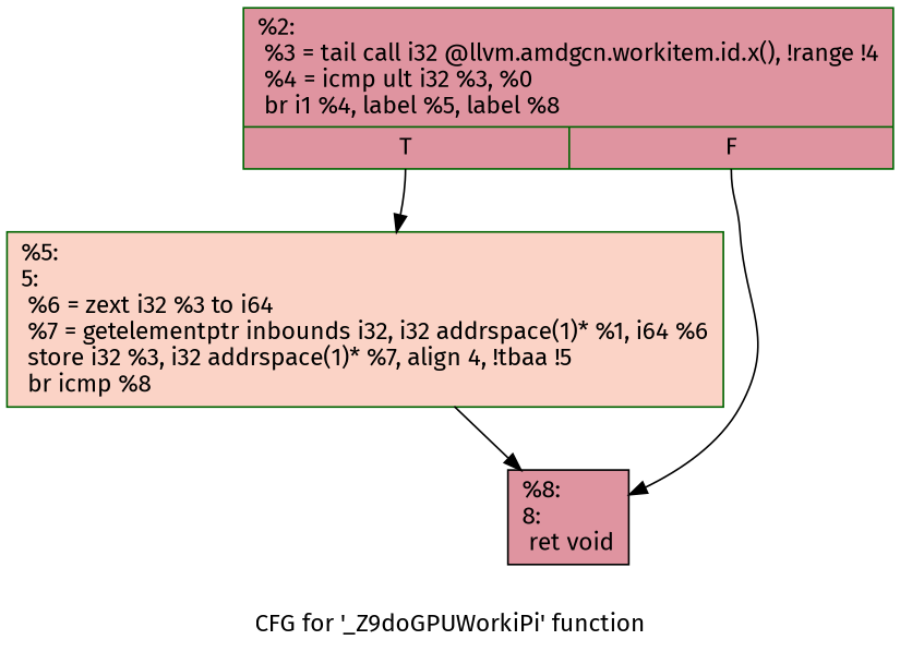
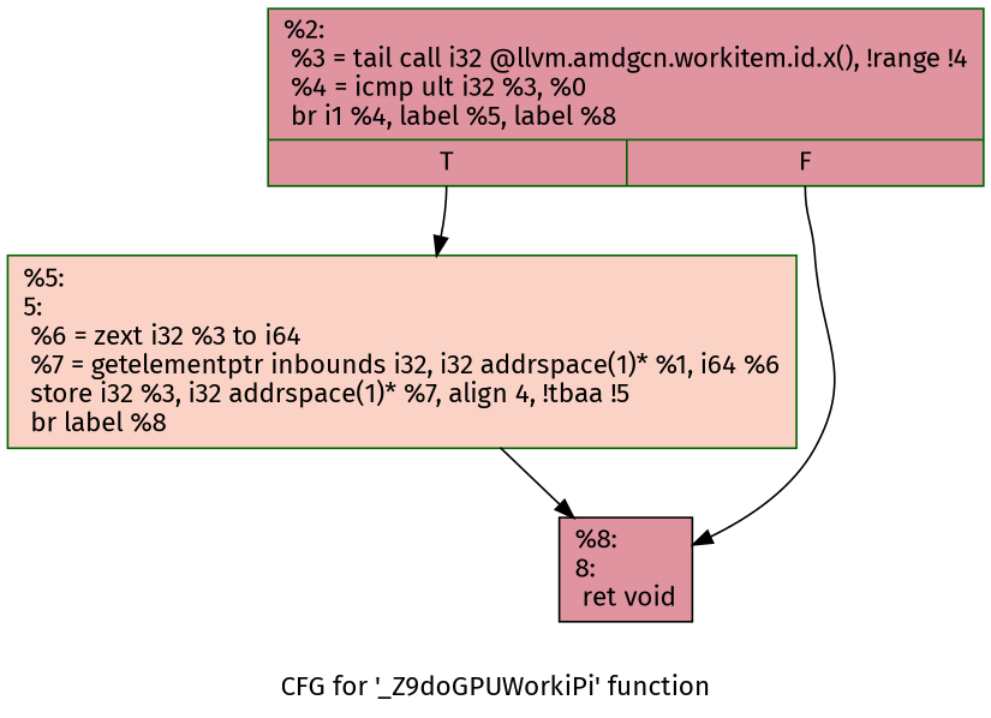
  digraph {
    label="CFG for '_Z9doGPUWorkiPi' function"
    fontname="Fira Sans"
    node [color=darkgreen fillcolor="#b70d2870" shape=record style=filled fontname="Fira Sans"]
    edge [fontname="Fira Sans"]
    n1 [label="{%2:\l  %3 = tail call i32 @llvm.amdgcn.workitem.id.x(), !range !4\l  %4 = icmp ult i32 %3, %0\l  br i1 %4, label %5, label %8\l|{<s0>T|<s1>F}}"]
-   n2 [fillcolor="#f59c7d70" label="{%5:\l5:                                                \l  %6 = zext i32 %3 to i64\l  %7 = getelementptr inbounds i32, i32 addrspace(1)* %1, i64 %6\l  store i32 %3, i32 addrspace(1)* %7, align 4, !tbaa !5\l  br icmp %8\l}"]
+   n2 [fillcolor="#f59c7d70" label="{%5:\l5:                                                \l  %6 = zext i32 %3 to i64\l  %7 = getelementptr inbounds i32, i32 addrspace(1)* %1, i64 %6\l  store i32 %3, i32 addrspace(1)* %7, align 4, !tbaa !5\l  br label %8\l}"]
    n3 [color=black label="{%8:\l8:                                                \l  ret void\l}"]
    n1 -> n2 [tailport=s0]
    n1 -> n3 [tailport=s1]
    n2 -> n3
  }
